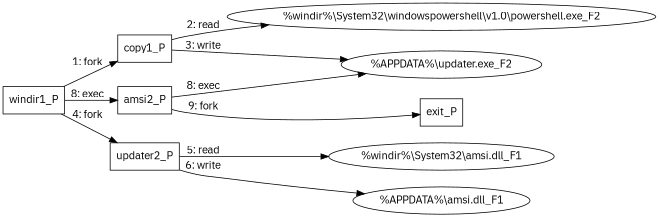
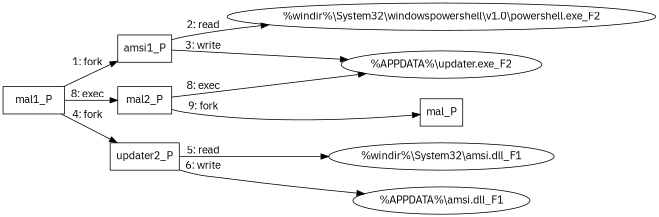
  digraph {
    engine=neato
    fixedsize=false
    fontname="IBM Plex Sans"
    fontsize=10
    nodesep=0.3
    rankdir=LR
    ranksep=0
    splines=true
    node [fontname="IBM Plex Sans" node_type=Process shape=box]
    edge [fontname="IBM Plex Sans"]
-   mal1_P [label=windir1_P]
-   copy1_P
+   mal1_P
+   copy1_P [label=amsi1_P]
    n3 [label=updater2_P]
-   mal2_P [label=amsi2_P]
+   mal2_P
    "\%windir%\\System32\\windowspowershell\\v1.0\\powershell.exe_F2" [node_type=File shape=ellipse]
    "\%APPDATA%\\updater.exe_F2" [node_type=File shape=ellipse]
    "\%windir%\\System32\\amsi.dll_F1" [node_type=File shape=ellipse]
    "\%APPDATA%\\amsi.dll_F1" [node_type=File shape=ellipse]
-   exit_P
+   exit_P [label=mal_P]
    mal1_P -> copy1_P [label="1: fork"]
    mal1_P -> n3 [label="4: fork"]
    mal1_P -> mal2_P [label="8: exec"]
    copy1_P -> "\%windir%\\System32\\windowspowershell\\v1.0\\powershell.exe_F2" [label="2: read"]
    copy1_P -> "\%APPDATA%\\updater.exe_F2" [label="3: write"]
    n3 -> "\%windir%\\System32\\amsi.dll_F1" [label="5: read"]
    n3 -> "\%APPDATA%\\amsi.dll_F1" [label="6: write"]
    mal2_P -> "\%APPDATA%\\updater.exe_F2" [label="8: exec"]
    mal2_P -> exit_P [label="9: fork"]
  }
